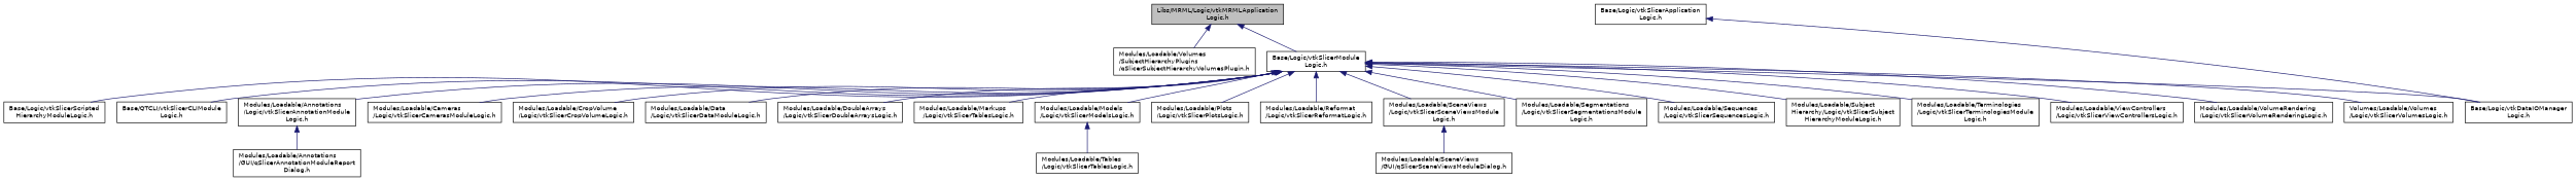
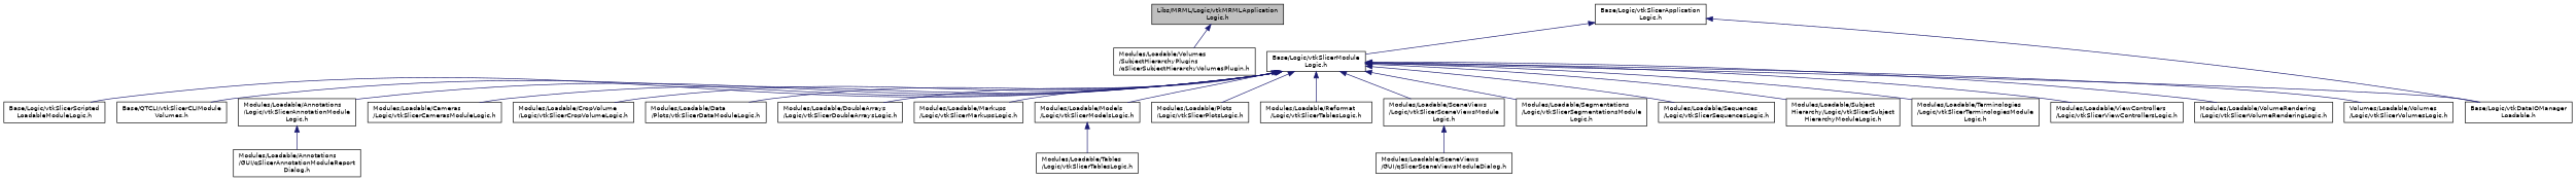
  digraph {
    node [color=black fontname=Helvetica fontsize=10 shape=record]
    edge [color=midnightblue dir=back fontname=Helvetica fontsize=10 labelfontname=Helvetica labelfontsize=10 style=solid]
    n1 [fillcolor=grey75 fontcolor=black height=0.2 label="Libs/MRML/Logic/vtkMRMLApplication\lLogic.h" style=filled width=0.4]
    n2 [height=0.2 label="Modules/Loadable/Volumes\l/SubjectHierarchyPlugins\l/qSlicerSubjectHierarchyVolumesPlugin.h" width=0.4]
    n3 [height=0.2 label="Base/Logic/vtkSlicerApplication\lLogic.h" width=0.4]
    n4 [height=0.2 label="Base/Logic/vtkSlicerModule\lLogic.h" width=0.4]
-   n5 [height=0.2 label="Base/Logic/vtkDataIOManager\lLogic.h" width=0.4]
-   n6 [height=0.2 label="Base/Logic/vtkSlicerScripted\lHierarchyModuleLogic.h" width=0.4]
-   n7 [height=0.2 label="Base/QTCLI/vtkSlicerCLIModule\lLogic.h" width=0.4]
+   n5 [height=0.2 label="Base/Logic/vtkDataIOManager\lLoadable.h" width=0.4]
+   n6 [height=0.2 label="Base/Logic/vtkSlicerScripted\lLoadableModuleLogic.h" width=0.4]
+   n7 [height=0.2 label="Base/QTCLI/vtkSlicerCLIModule\lVolumes.h" width=0.4]
    n8 [height=0.2 label="Modules/Loadable/Annotations\l/Logic/vtkSlicerAnnotationModule\lLogic.h" width=0.4]
    n9 [height=0.2 label="Modules/Loadable/Cameras\l/Logic/vtkSlicerCamerasModuleLogic.h" width=0.4]
    n10 [height=0.2 label="Modules/Loadable/CropVolume\l/Logic/vtkSlicerCropVolumeLogic.h" width=0.4]
-   n11 [height=0.2 label="Modules/Loadable/Data\l/Logic/vtkSlicerDataModuleLogic.h" width=0.4]
+   n11 [height=0.2 label="Modules/Loadable/Data\l/Plots/vtkSlicerDataModuleLogic.h" width=0.4]
    n12 [height=0.2 label="Modules/Loadable/DoubleArrays\l/Logic/vtkSlicerDoubleArraysLogic.h" width=0.4]
-   n13 [height=0.2 label="Modules/Loadable/Markups\l/Logic/vtkSlicerTablesLogic.h" width=0.4]
+   n13 [height=0.2 label="Modules/Loadable/Markups\l/Logic/vtkSlicerMarkupsLogic.h" width=0.4]
    n14 [height=0.2 label="Modules/Loadable/Models\l/Logic/vtkSlicerModelsLogic.h" width=0.4]
    n15 [height=0.2 label="Modules/Loadable/Plots\l/Logic/vtkSlicerPlotsLogic.h" width=0.4]
-   n16 [height=0.2 label="Modules/Loadable/Reformat\l/Logic/vtkSlicerReformatLogic.h" width=0.4]
+   n16 [height=0.2 label="Modules/Loadable/Reformat\l/Logic/vtkSlicerTablesLogic.h" width=0.4]
    n17 [height=0.2 label="Modules/Loadable/SceneViews\l/Logic/vtkSlicerSceneViewsModule\lLogic.h" width=0.4]
    n18 [height=0.2 label="Modules/Loadable/Segmentations\l/Logic/vtkSlicerSegmentationsModule\lLogic.h" width=0.4]
    n19 [height=0.2 label="Modules/Loadable/Sequences\l/Logic/vtkSlicerSequencesLogic.h" width=0.4]
    n20 [height=0.2 label="Modules/Loadable/Subject\lHierarchy/Logic/vtkSlicerSubject\lHierarchyModuleLogic.h" width=0.4]
    n21 [height=0.2 label="Modules/Loadable/Terminologies\l/Logic/vtkSlicerTerminologiesModule\lLogic.h" width=0.4]
    n22 [height=0.2 label="Modules/Loadable/ViewControllers\l/Logic/vtkSlicerViewControllersLogic.h" width=0.4]
    n23 [height=0.2 label="Modules/Loadable/VolumeRendering\l/Logic/vtkSlicerVolumeRenderingLogic.h" width=0.4]
    n24 [height=0.2 label="Volumes/Loadable/Volumes\l/Logic/vtkSlicerVolumesLogic.h" width=0.4]
    n25 [height=0.2 label="Modules/Loadable/Annotations\l/GUI/qSlicerAnnotationModuleReport\lDialog.h" width=0.4]
    n26 [height=0.2 label="Modules/Loadable/Tables\l/Logic/vtkSlicerTablesLogic.h" width=0.4]
    n27 [height=0.2 label="Modules/Loadable/SceneViews\l/GUI/qSlicerSceneViewsModuleDialog.h" width=0.4]
    n1 -> n2
-   n1 -> n4
+   n3 -> n4
    n3 -> n5
    n4 -> n5
    n4 -> n6
    n4 -> n7
    n4 -> n8
    n4 -> n9
    n4 -> n10
    n4 -> n11
    n4 -> n12
    n4 -> n13
    n4 -> n14
    n4 -> n15
    n4 -> n16
    n4 -> n17
    n4 -> n18
    n4 -> n19
    n4 -> n20
    n4 -> n21
    n4 -> n22
    n4 -> n23
    n4 -> n24
    n8 -> n25
    n14 -> n26
    n17 -> n27
  }
